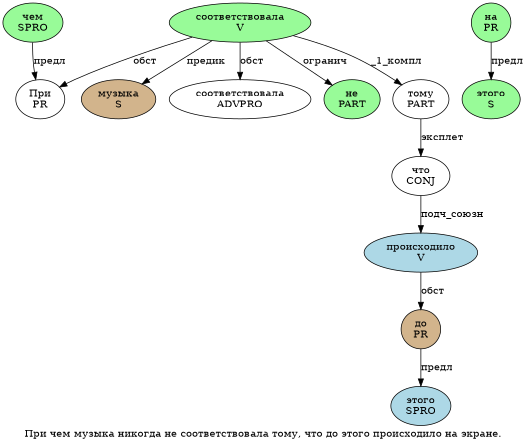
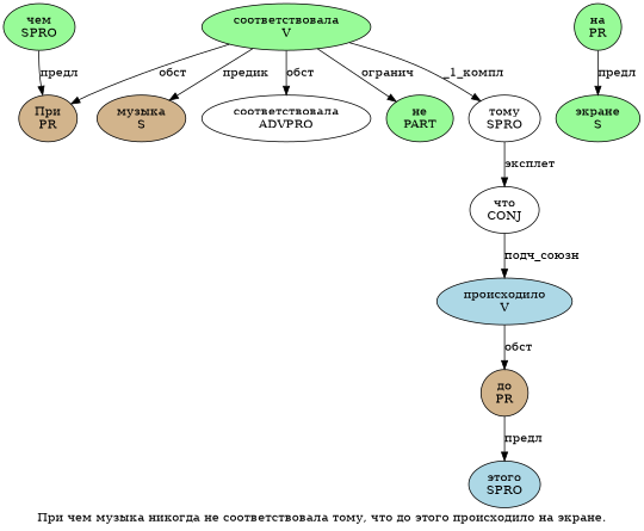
  digraph {
    label="При чем музыка никогда не соответствовала тому, что до этого происходило на экране."
    node [fillcolor=palegreen penwidth=1 shape=ellipse style=filled]
-   n1 [fillcolor=white label="При\nPR"]
+   n1 [fillcolor=tan label="При\nPR"]
    n2 [label="чем\nSPRO"]
    n3 [fillcolor=tan label="музыка\nS"]
    n4 [fillcolor=white label="соответствовала\nADVPRO"]
    n5 [label="не\nPART"]
    n6 [label="соответствовала\nV"]
-   n7 [fillcolor=white label="тому\nPART"]
+   n7 [fillcolor=white label="тому\nSPRO"]
    n8 [fillcolor=white label="что\nCONJ"]
    n9 [fillcolor=lightblue label="происходило\nV"]
    n10 [fillcolor=tan label="до\nPR"]
    n11 [fillcolor=lightblue label="этого\nSPRO"]
    n12 [label="на\nPR"]
-   n13 [label="этого\nS"]
+   n13 [label="экране\nS"]
    n2 -> n1 [label="предл"]
    n6 -> n1 [label="обст"]
    n6 -> n3 [label="предик"]
    n6 -> n4 [label="обст"]
    n6 -> n5 [label="огранич"]
    n6 -> n7 [label="_1_компл"]
    n7 -> n8 [label="эксплет"]
    n8 -> n9 [label="подч_союзн"]
    n9 -> n10 [label="обст"]
    n10 -> n11 [label="предл"]
    n12 -> n13 [label="предл"]
  }
